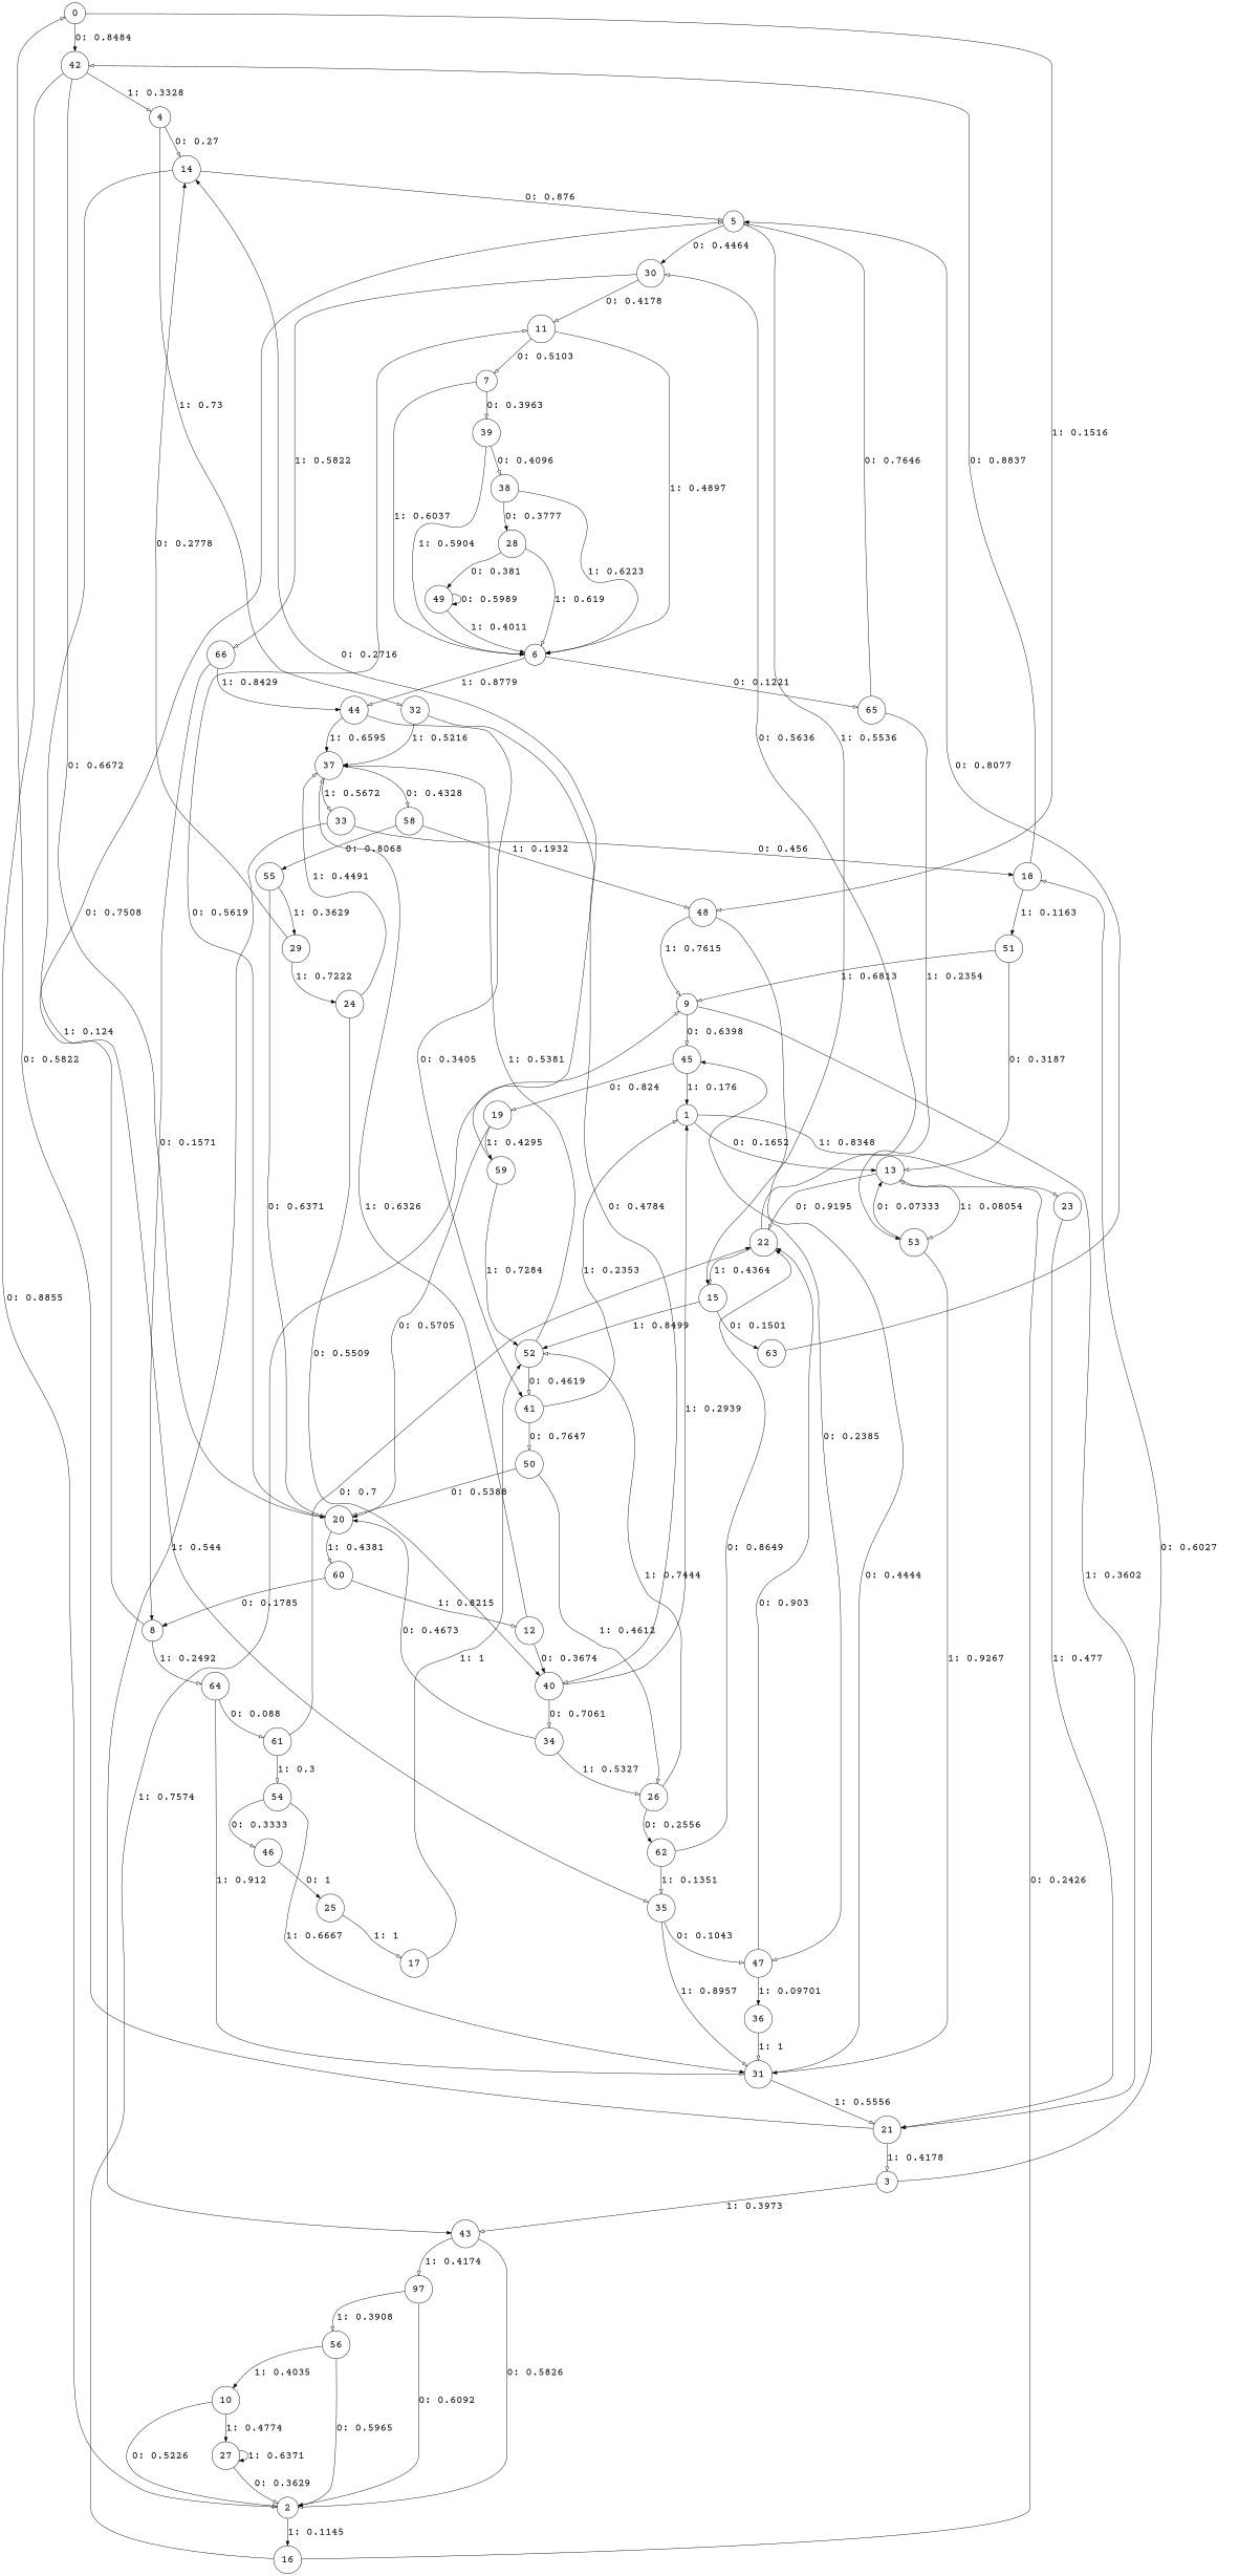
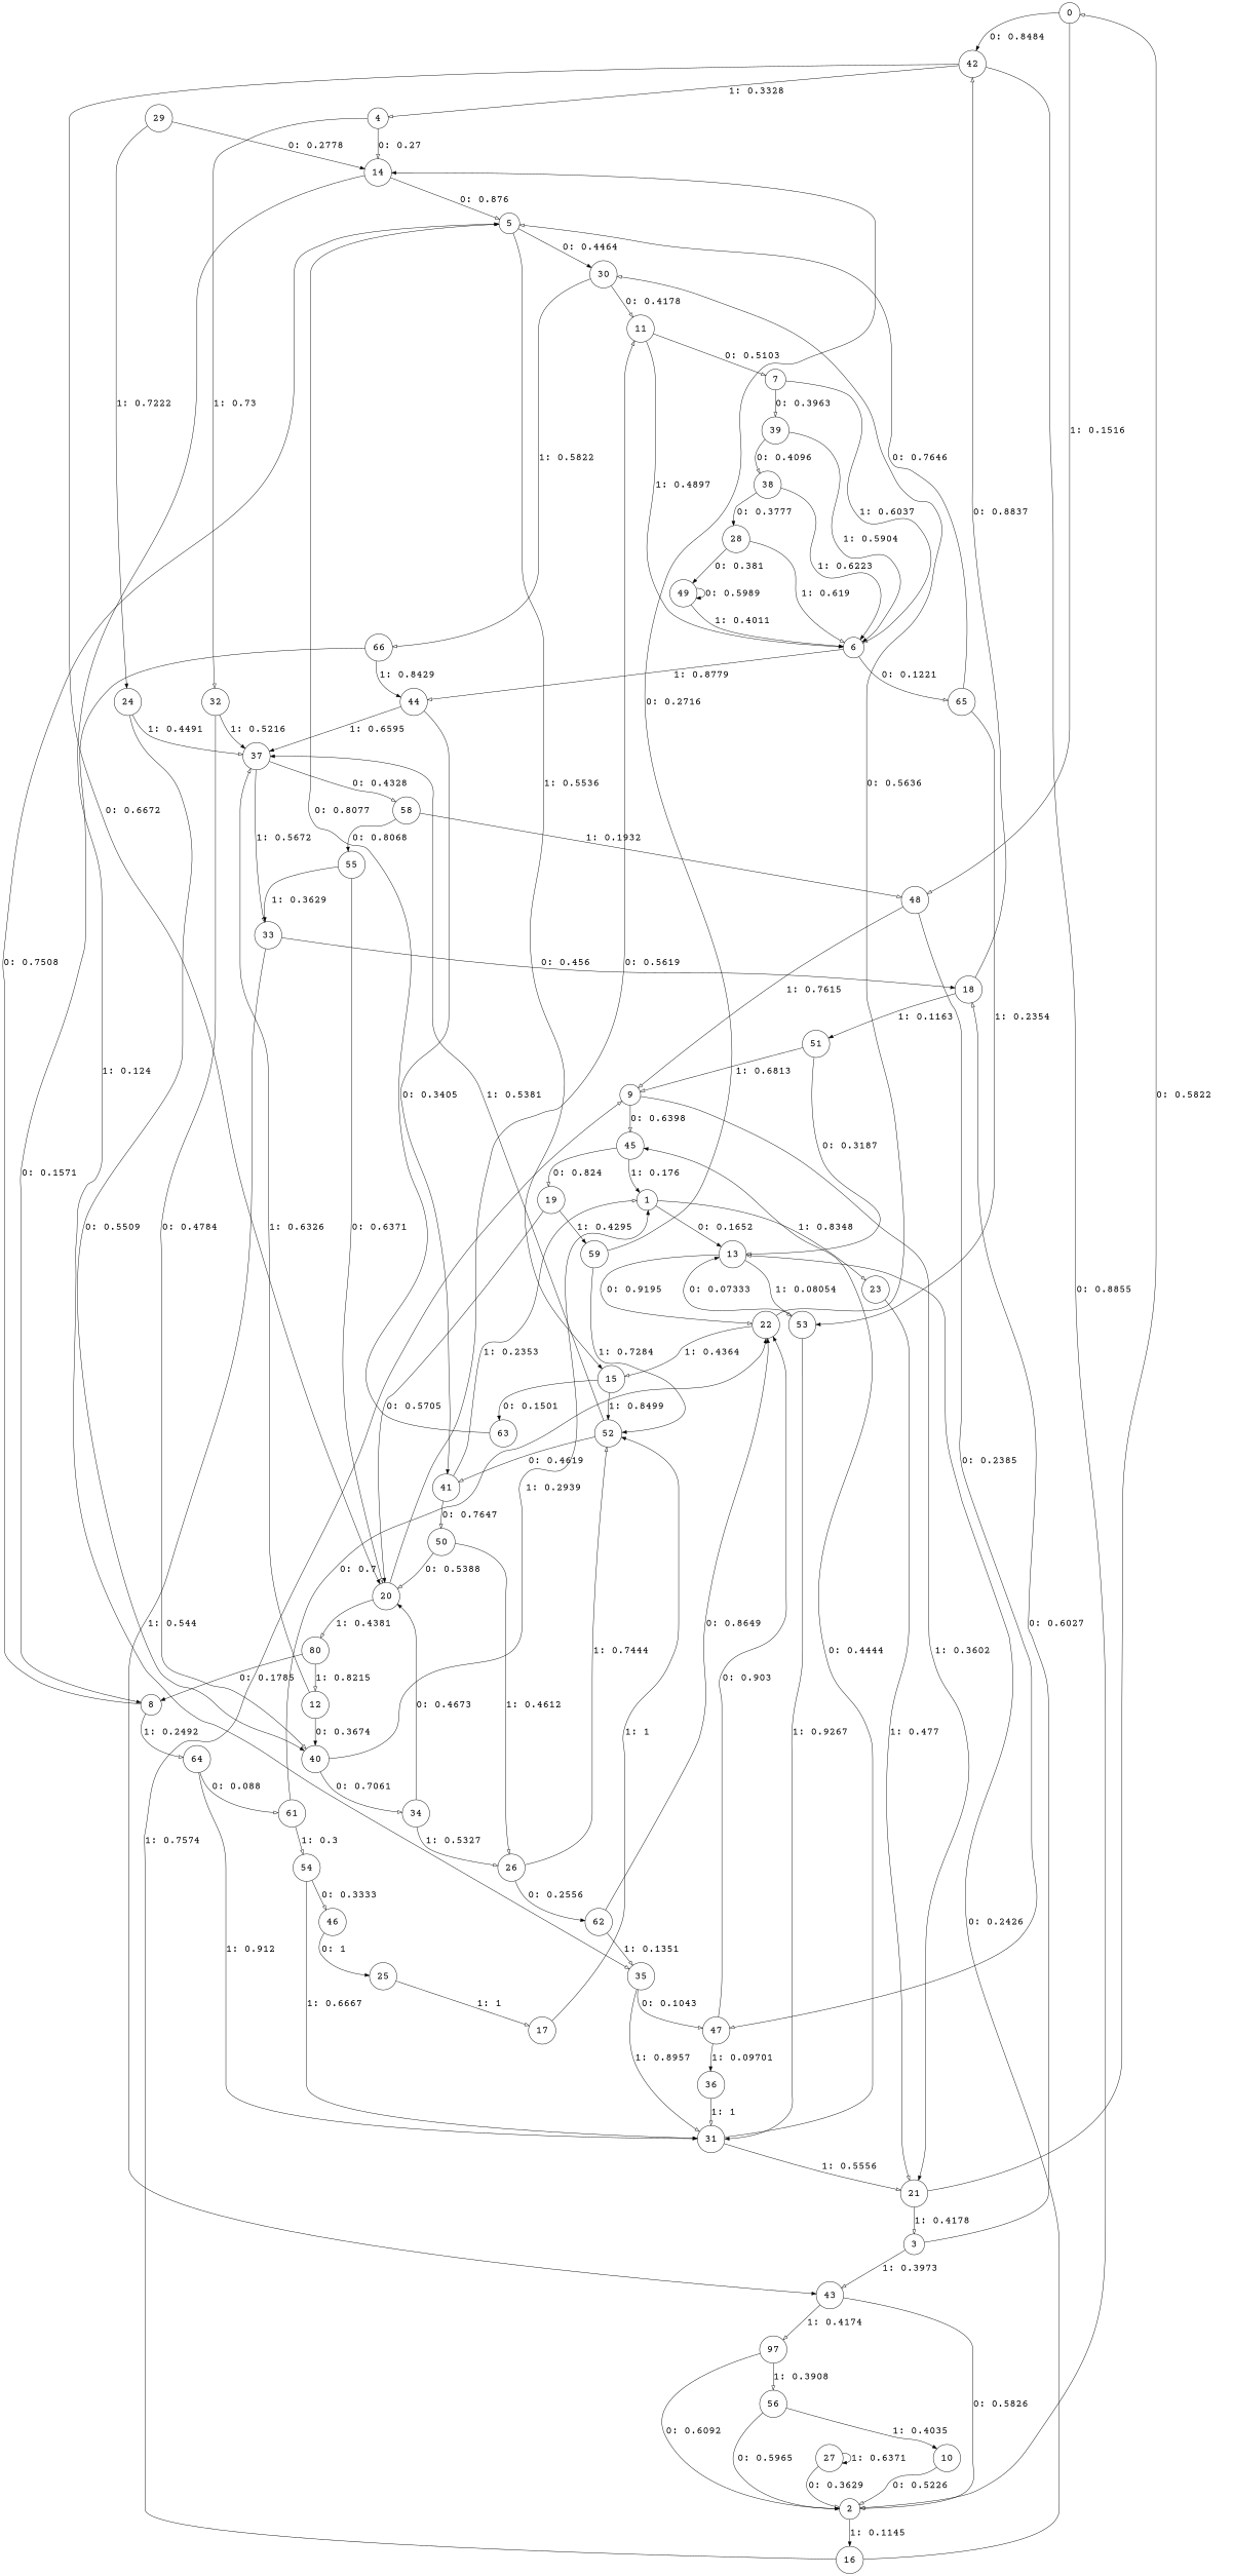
  digraph {
    fontname="Courier Prime"
    node [fontname="Courier Prime" fontsize=24 shape=circle]
    edge [arrowhead=onormal fontname="Courier Prime" fontsize=24]
    0
    42
    48
    4
    20
    2
    9
    47
    14
    32
    11
-   60
+   60 [label=80]
    45
    21
    22
    36
    1
    13
    23
    53
    30
    15
    31
    19
    3
    16
    18
    43
    51
    n30 [label=97]
    56
    5
    35
    40
    37
    34
    33
    58
    66
    63
    52
    6
    7
    44
    8
    41
    65
    50
    39
    38
    28
    64
    61
    54
    59
    10
    27
    12
    26
    55
    17
    24
    25
    62
    49
    29
    46
    0 -> 42 [arrowhead=normal label="0: 0.8484   "]
    0 -> 48 [label="1: 0.1516   "]
    42 -> 4 [label="1: 0.3328   "]
    42 -> 20 [arrowhead=normal label="0: 0.6672   "]
    42 -> 2 [label="0: 0.8855   "]
    48 -> 9 [label="1: 0.7615   "]
    48 -> 47 [label="0: 0.2385   "]
    4 -> 14 [label="0: 0.27     "]
    4 -> 32 [label="1: 0.73     "]
    20 -> 11 [label="0: 0.5619   "]
    20 -> 60 [label="1: 0.4381   "]
    2 -> 16 [arrowhead=normal label="1: 0.1145   "]
    9 -> 45 [label="0: 0.6398   "]
    9 -> 21 [arrowhead=normal label="1: 0.3602   "]
    47 -> 22 [arrowhead=normal label="0: 0.903    "]
    47 -> 36 [arrowhead=normal label="1: 0.09701  "]
    14 -> 5 [label="0: 0.876    "]
    14 -> 35 [label="1: 0.124    "]
    32 -> 40 [label="0: 0.4784   "]
    32 -> 37 [arrowhead=normal label="1: 0.5216   "]
    11 -> 6 [arrowhead=normal label="1: 0.4897   "]
    11 -> 7 [label="0: 0.5103   "]
    60 -> 8 [arrowhead=normal label="0: 0.1785   "]
    60 -> 12 [label="1: 0.8215   "]
    45 -> 1 [arrowhead=normal label="1: 0.176    "]
    45 -> 19 [label="0: 0.824    "]
    21 -> 0 [label="0: 0.5822   "]
    21 -> 3 [label="1: 0.4178   "]
    22 -> 30 [label="0: 0.5636   "]
    22 -> 15 [label="1: 0.4364   "]
    36 -> 31 [label="1: 1        "]
    1 -> 13 [arrowhead=normal label="0: 0.1652   "]
    1 -> 23 [label="1: 0.8348   "]
    13 -> 22 [label="0: 0.9195   "]
    13 -> 53 [label="1: 0.08054  "]
    23 -> 21 [label="1: 0.477    "]
    53 -> 13 [arrowhead=normal label="0: 0.07333  "]
    53 -> 31 [arrowhead=normal label="1: 0.9267   "]
    30 -> 11 [label="0: 0.4178   "]
    30 -> 66 [label="1: 0.5822   "]
    15 -> 63 [arrowhead=normal label="0: 0.1501   "]
    15 -> 52 [arrowhead=normal label="1: 0.8499   "]
    31 -> 45 [arrowhead=normal label="0: 0.4444   "]
    31 -> 21 [label="1: 0.5556   "]
    19 -> 20 [arrowhead=normal label="0: 0.5705   "]
    19 -> 59 [arrowhead=normal label="1: 0.4295   "]
    3 -> 18 [label="0: 0.6027   "]
    3 -> 43 [label="1: 0.3973   "]
    16 -> 9 [label="1: 0.7574   "]
    16 -> 13 [label="0: 0.2426   "]
    18 -> 42 [label="0: 0.8837   "]
    18 -> 51 [arrowhead=normal label="1: 0.1163   "]
    43 -> 2 [label="0: 0.5826   "]
    43 -> n30 [label="1: 0.4174   "]
    51 -> 9 [label="1: 0.6813   "]
    51 -> 13 [label="0: 0.3187   "]
    n30 -> 2 [arrowhead=normal label="0: 0.6092   "]
    n30 -> 56 [label="1: 0.3908   "]
    56 -> 2 [label="0: 0.5965   "]
    56 -> 10 [arrowhead=normal label="1: 0.4035   "]
    5 -> 30 [arrowhead=normal label="0: 0.4464   "]
    5 -> 15 [arrowhead=normal label="1: 0.5536   "]
    35 -> 47 [label="0: 0.1043   "]
    35 -> 31 [label="1: 0.8957   "]
    40 -> 1 [arrowhead=normal label="1: 0.2939   "]
    40 -> 34 [label="0: 0.7061   "]
    37 -> 33 [label="1: 0.5672   "]
    37 -> 58 [label="0: 0.4328   "]
    34 -> 20 [arrowhead=normal label="0: 0.4673   "]
    34 -> 26 [label="1: 0.5327   "]
    33 -> 18 [arrowhead=normal label="0: 0.456    "]
    33 -> 43 [arrowhead=normal label="1: 0.544    "]
    58 -> 48 [label="1: 0.1932   "]
    58 -> 55 [arrowhead=normal label="0: 0.8068   "]
    66 -> 44 [arrowhead=normal label="1: 0.8429   "]
    66 -> 8 [arrowhead=normal label="0: 0.1571   "]
    63 -> 5 [arrowhead=normal label="0: 0.8077   "]
    52 -> 37 [arrowhead=normal label="1: 0.5381   "]
    52 -> 41 [label="0: 0.4619   "]
    6 -> 44 [label="1: 0.8779   "]
    6 -> 65 [label="0: 0.1221   "]
    7 -> 6 [label="1: 0.6037   "]
    7 -> 39 [label="0: 0.3963   "]
    44 -> 37 [arrowhead=normal label="1: 0.6595   "]
    44 -> 41 [arrowhead=normal label="0: 0.3405   "]
    8 -> 5 [label="0: 0.7508   "]
    8 -> 64 [label="1: 0.2492   "]
    41 -> 1 [label="1: 0.2353   "]
    41 -> 50 [label="0: 0.7647   "]
    65 -> 53 [arrowhead=normal label="1: 0.2354   "]
    65 -> 5 [label="0: 0.7646   "]
    50 -> 20 [label="0: 0.5388   "]
    50 -> 26 [label="1: 0.4612   "]
    39 -> 6 [arrowhead=normal label="1: 0.5904   "]
    39 -> 38 [label="0: 0.4096   "]
    38 -> 6 [arrowhead=normal label="1: 0.6223   "]
    38 -> 28 [arrowhead=normal label="0: 0.3777   "]
    28 -> 6 [label="1: 0.619    "]
    28 -> 49 [arrowhead=normal label="0: 0.381    "]
    64 -> 31 [label="1: 0.912    "]
    64 -> 61 [label="0: 0.088    "]
    61 -> 22 [arrowhead=normal label="0: 0.7      "]
    61 -> 54 [label="1: 0.3      "]
    54 -> 31 [arrowhead=normal label="1: 0.6667   "]
    54 -> 46 [label="0: 0.3333   "]
    59 -> 14 [arrowhead=normal label="0: 0.2716   "]
    59 -> 52 [arrowhead=normal label="1: 0.7284   "]
    10 -> 2 [label="0: 0.5226   "]
-   10 -> 27 [arrowhead=normal label="1: 0.4774   "]
    27 -> 2 [label="0: 0.3629   "]
    27 -> 27 [arrowhead=normal label="1: 0.6371   "]
    12 -> 40 [arrowhead=normal label="0: 0.3674   "]
    12 -> 37 [label="1: 0.6326   "]
    26 -> 52 [label="1: 0.7444   "]
    26 -> 62 [arrowhead=normal label="0: 0.2556   "]
    55 -> 20 [label="0: 0.6371   "]
-   55 -> 29 [arrowhead=normal label="1: 0.3629   "]
+   55 -> 33 [arrowhead=normal label="1: 0.3629   "]
    17 -> 52 [arrowhead=normal label="1: 1        "]
    24 -> 40 [arrowhead=normal label="0: 0.5509   "]
    24 -> 37 [label="1: 0.4491   "]
    25 -> 17 [label="1: 1        "]
    62 -> 22 [arrowhead=normal label="0: 0.8649   "]
    62 -> 35 [label="1: 0.1351   "]
    49 -> 6 [arrowhead=normal label="1: 0.4011   "]
    49 -> 49 [arrowhead=normal label="0: 0.5989   "]
    29 -> 14 [arrowhead=normal label="0: 0.2778   "]
    29 -> 24 [arrowhead=normal label="1: 0.7222   "]
    46 -> 25 [arrowhead=normal label="0: 1        "]
  }
